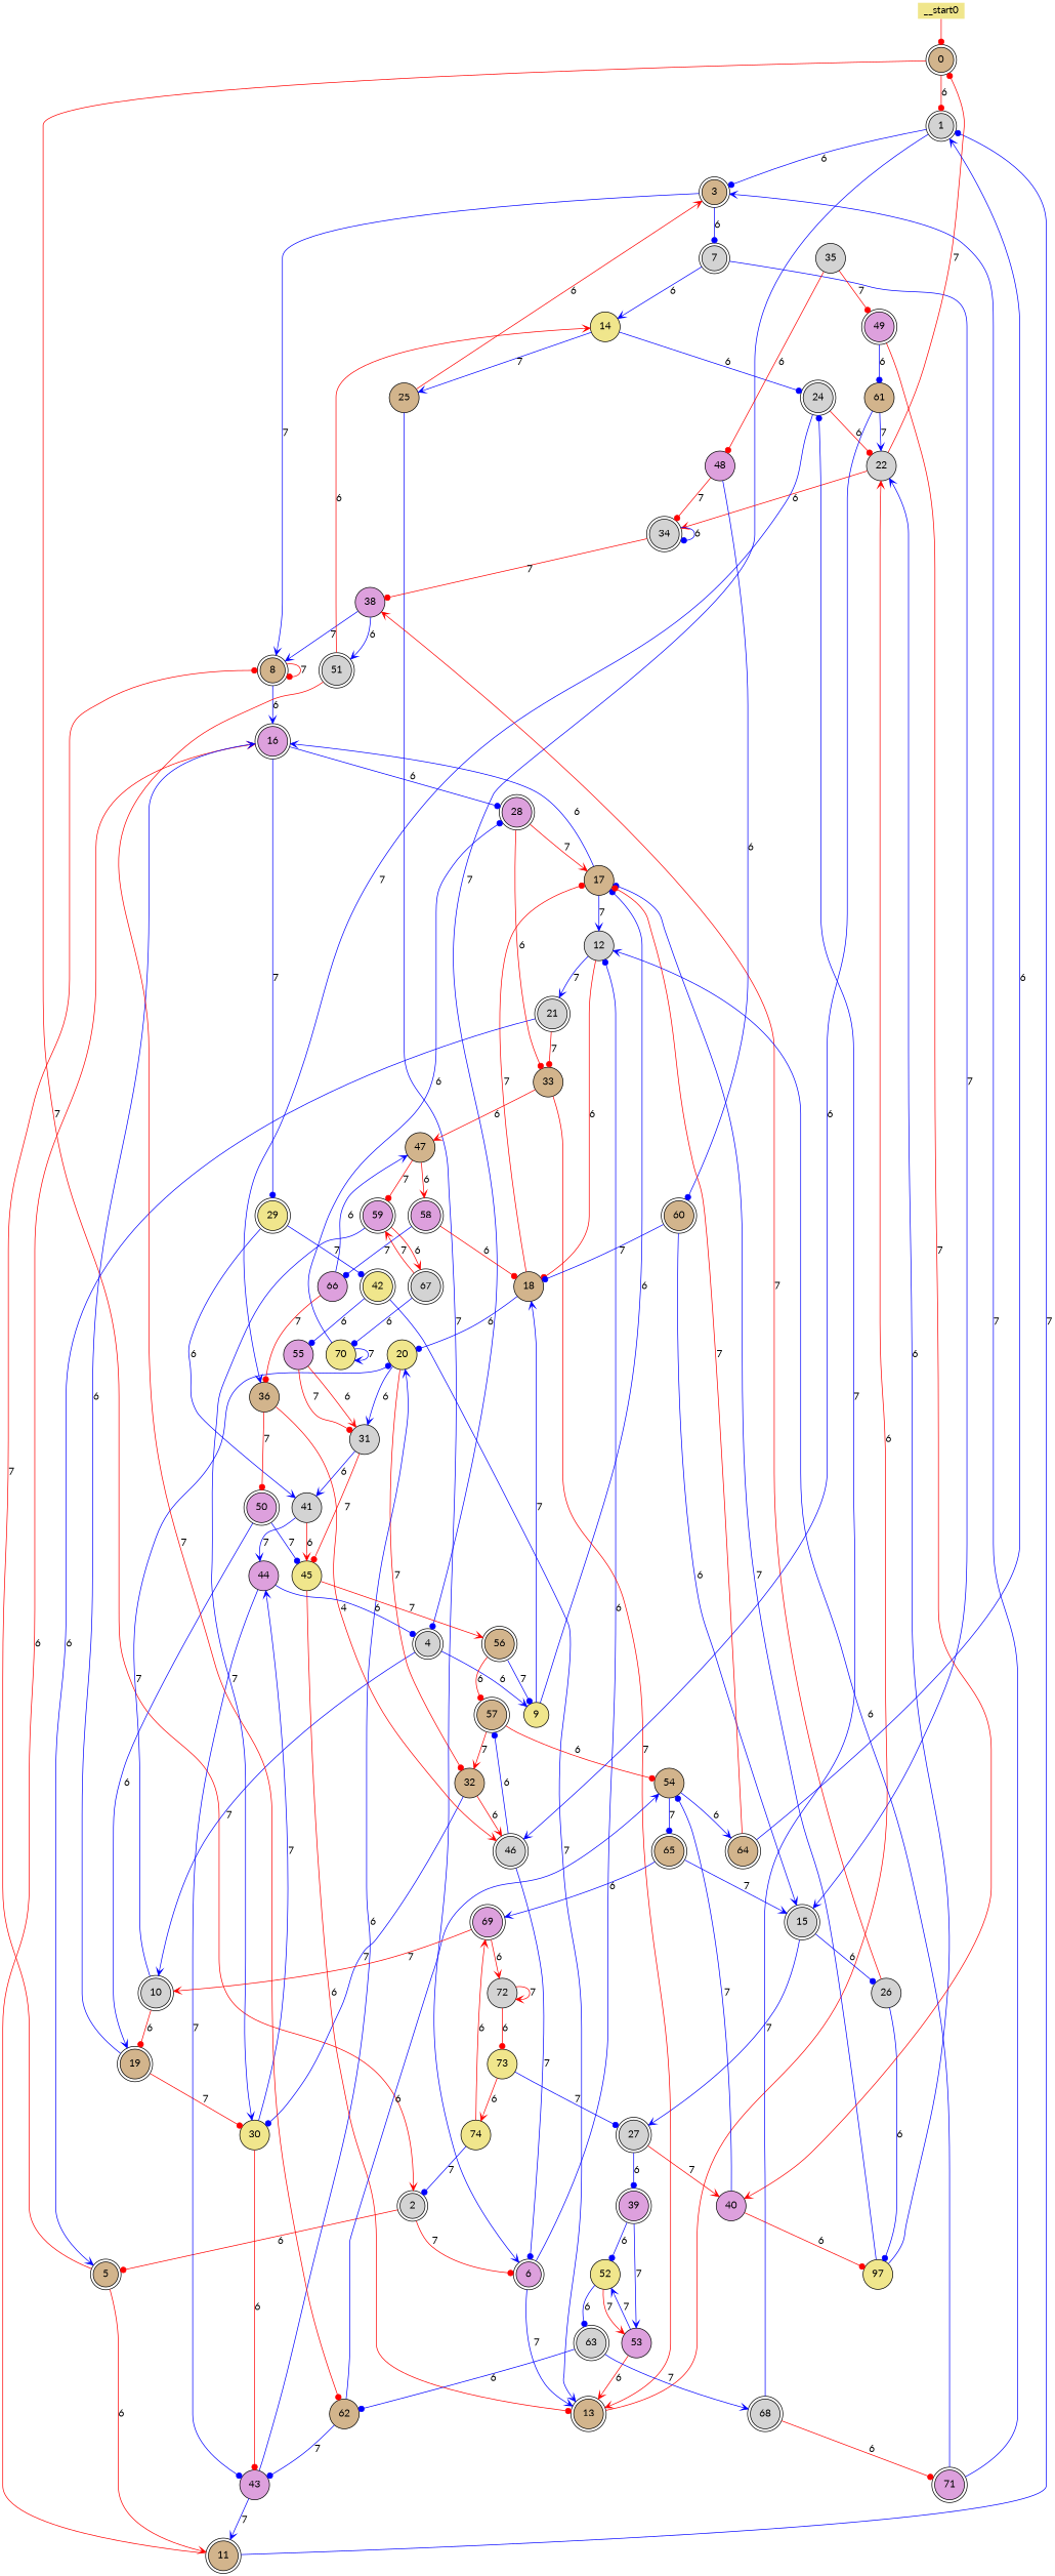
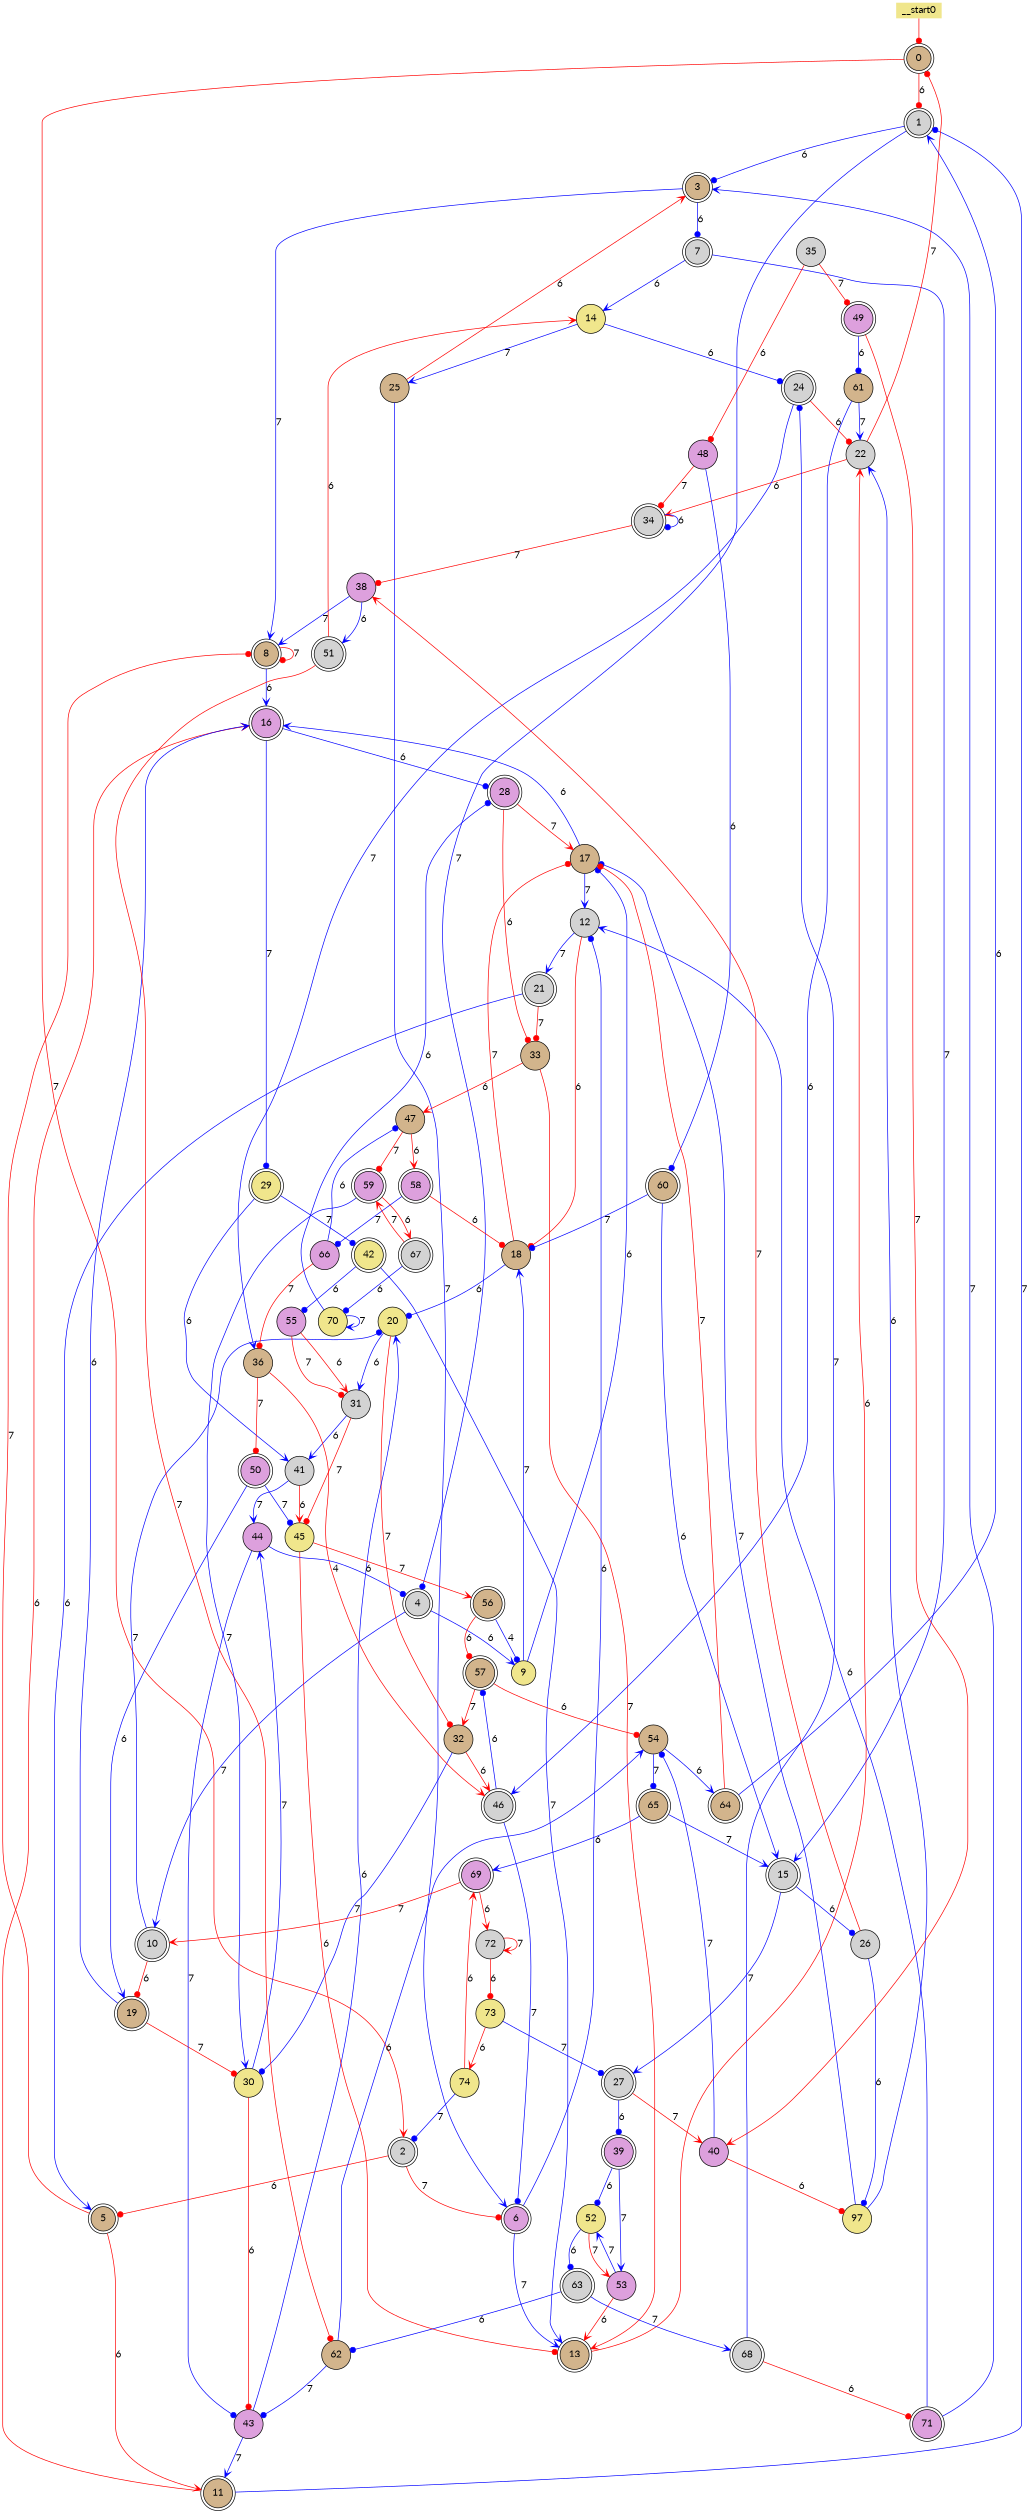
  digraph {
    fontname=Lato
    node [fillcolor=tan fontname=Lato shape=doublecircle style=filled]
    edge [arrowhead=dot color=blue fontname=Lato]
    n1 [label=0]
    n2 [fillcolor=lightgrey label=1]
    n3 [fillcolor=lightgrey label=2]
    n4 [label=3]
    n5 [fillcolor=lightgrey label=4]
    n6 [label=5]
    n7 [fillcolor=plum label=6]
    n8 [fillcolor=lightgrey label=7]
    n9 [label=8]
    n10 [fillcolor=khaki label=9 shape=circle]
    n11 [fillcolor=lightgrey label=10]
    n12 [label=11]
    n13 [fillcolor=lightgrey label=12 shape=circle]
    n14 [label=13]
    n15 [fillcolor=khaki label=14 shape=circle]
    n16 [fillcolor=lightgrey label=15]
    n17 [fillcolor=plum label=16]
    n18 [label=17 shape=circle]
    n19 [label=18 shape=circle]
    n20 [label=19]
    n21 [fillcolor=khaki label=20 shape=circle]
    n22 [fillcolor=lightgrey label=21]
    n23 [fillcolor=lightgrey label=22 shape=circle]
    n24 [fillcolor=lightgrey label=24]
    n25 [label=25 shape=circle]
    n26 [fillcolor=lightgrey label=26 shape=circle]
    n27 [fillcolor=lightgrey label=27]
    n28 [fillcolor=plum label=28]
    n29 [fillcolor=khaki label=29]
    n30 [fillcolor=khaki label=30 shape=circle]
    n31 [fillcolor=lightgrey label=31 shape=circle]
    n32 [label=32 shape=circle]
    n33 [label=33 shape=circle]
    n34 [fillcolor=lightgrey label=34]
    n35 [label=36 shape=circle]
    n36 [fillcolor=khaki label=97 shape=circle]
    n37 [fillcolor=plum label=38 shape=circle]
    n38 [fillcolor=plum label=39]
    n39 [fillcolor=plum label=40 shape=circle]
    n40 [fillcolor=lightgrey label=41 shape=circle]
    n41 [fillcolor=khaki label=42]
    n42 [fillcolor=plum label=43 shape=circle]
    n43 [fillcolor=plum label=44 shape=circle]
    n44 [fillcolor=khaki label=45 shape=circle]
    n45 [fillcolor=lightgrey label=46]
    n46 [label=47 shape=circle]
    n47 [fillcolor=lightgrey label=35 shape=circle]
    n48 [fillcolor=plum label=48 shape=circle]
    n49 [fillcolor=plum label=49]
    n50 [fillcolor=plum label=50]
    n51 [fillcolor=lightgrey label=51]
    n52 [fillcolor=khaki label=52 shape=circle]
    n53 [fillcolor=plum label=53 shape=circle]
    n54 [label=54 shape=circle]
    n55 [fillcolor=plum label=55 shape=circle]
    n56 [label=56]
    n57 [label=57]
    n58 [fillcolor=plum label=58]
    n59 [fillcolor=plum label=59]
    n60 [label=60]
    n61 [label=61 shape=circle]
    n62 [label=62 shape=circle]
    n63 [fillcolor=lightgrey label=63]
    n64 [label=64]
    n65 [label=65]
    n66 [fillcolor=plum label=66 shape=circle]
    n67 [fillcolor=lightgrey label=67]
    n68 [fillcolor=lightgrey label=68]
    n69 [fillcolor=plum label=69]
    n70 [fillcolor=khaki label=70 shape=circle]
    n71 [fillcolor=plum label=71]
    n72 [fillcolor=lightgrey label=72 shape=circle]
    n73 [fillcolor=khaki label=73 shape=circle]
    n74 [fillcolor=khaki label=74 shape=circle]
    __start0 [fillcolor=khaki height=0 shape=none width=0]
    n1 -> n2 [color=red label=6]
    n1 -> n3 [arrowhead=vee color=red label=7]
    n2 -> n4 [label=6]
    n2 -> n5 [label=7]
    n3 -> n6 [color=red label=6]
    n3 -> n7 [color=red label=7]
    n4 -> n8 [label=6]
    n4 -> n9 [arrowhead=vee label=7]
    n5 -> n10 [arrowhead=vee label=6]
    n5 -> n11 [arrowhead=vee label=7]
    n6 -> n9 [color=red label=7]
    n6 -> n12 [arrowhead=vee color=red label=6]
    n7 -> n13 [label=6]
    n7 -> n14 [arrowhead=vee label=7]
    n8 -> n15 [arrowhead=vee label=6]
    n8 -> n16 [arrowhead=vee label=7]
    n9 -> n9 [color=red label=7]
    n9 -> n17 [arrowhead=vee label=6]
    n10 -> n18 [label=6]
    n10 -> n19 [arrowhead=vee label=7]
    n11 -> n20 [color=red label=6]
    n11 -> n21 [label=7]
    n12 -> n2 [label=7]
    n12 -> n17 [arrowhead=vee color=red label=6]
    n13 -> n19 [color=red label=6]
    n13 -> n22 [arrowhead=vee label=7]
    n14 -> n23 [arrowhead=vee color=red label=6]
    n15 -> n24 [label=6]
    n15 -> n25 [arrowhead=vee label=7]
    n16 -> n26 [label=6]
    n16 -> n27 [arrowhead=vee label=7]
    n17 -> n28 [label=6]
    n17 -> n29 [label=7]
    n18 -> n13 [arrowhead=vee label=7]
    n18 -> n17 [arrowhead=vee label=6]
    n19 -> n18 [color=red label=7]
    n19 -> n21 [label=6]
    n20 -> n17 [arrowhead=vee label=6]
    n20 -> n30 [color=red label=7]
    n21 -> n31 [arrowhead=vee label=6]
    n21 -> n32 [color=red label=7]
    n22 -> n6 [arrowhead=vee label=6]
    n22 -> n33 [color=red label=7]
    n23 -> n1 [color=red label=7]
    n23 -> n34 [arrowhead=vee color=red label=6]
    n24 -> n23 [color=red label=6]
    n24 -> n35 [arrowhead=vee label=7]
    n25 -> n4 [arrowhead=vee color=red label=6]
    n25 -> n7 [arrowhead=vee label=7]
    n26 -> n36 [label=6]
    n26 -> n37 [arrowhead=vee color=red label=7]
    n27 -> n38 [label=6]
    n27 -> n39 [arrowhead=vee color=red label=7]
    n28 -> n18 [arrowhead=vee color=red label=7]
    n28 -> n33 [color=red label=6]
    n29 -> n40 [arrowhead=vee label=6]
    n29 -> n41 [label=7]
    n30 -> n42 [color=red label=6]
    n30 -> n43 [arrowhead=vee label=7]
    n31 -> n40 [arrowhead=vee label=6]
    n31 -> n44 [color=red label=7]
    n32 -> n30 [label=7]
    n32 -> n45 [arrowhead=vee color=red label=6]
    n33 -> n14 [arrowhead=vee color=red label=7]
    n33 -> n46 [arrowhead=vee color=red label=6]
    n34 -> n34 [label=6]
    n34 -> n37 [color=red label=7]
    n35 -> n45 [arrowhead=vee color=red label=4]
    n35 -> n50 [color=red label=7]
    n36 -> n18 [label=7]
    n36 -> n23 [arrowhead=vee label=6]
    n37 -> n9 [arrowhead=vee label=7]
    n37 -> n51 [arrowhead=vee label=6]
    n38 -> n52 [label=6]
    n38 -> n53 [arrowhead=vee label=7]
    n39 -> n36 [color=red label=6]
    n39 -> n54 [label=7]
    n40 -> n43 [arrowhead=vee label=7]
    n40 -> n44 [arrowhead=vee color=red label=6]
    n41 -> n14 [arrowhead=vee label=7]
    n41 -> n55 [label=6]
    n42 -> n12 [arrowhead=vee label=7]
    n42 -> n21 [arrowhead=vee label=6]
    n43 -> n5 [label=6]
    n43 -> n42 [label=7]
    n44 -> n14 [color=red label=6]
    n44 -> n56 [arrowhead=vee color=red label=7]
    n45 -> n7 [label=7]
    n45 -> n57 [label=6]
    n46 -> n58 [arrowhead=vee color=red label=6]
    n46 -> n59 [color=red label=7]
    n47 -> n48 [color=red label=6]
    n47 -> n49 [color=red label=7]
    n48 -> n34 [color=red label=7]
    n48 -> n60 [label=6]
    n49 -> n39 [arrowhead=vee color=red label=7]
    n49 -> n61 [label=6]
    n50 -> n20 [arrowhead=vee label=6]
    n50 -> n44 [label=7]
    n51 -> n15 [arrowhead=vee color=red label=6]
    n51 -> n62 [color=red label=7]
    n52 -> n53 [arrowhead=vee color=red label=7]
    n52 -> n63 [label=6]
    n53 -> n14 [arrowhead=vee color=red label=6]
    n53 -> n52 [arrowhead=vee label=7]
    n54 -> n64 [arrowhead=vee label=6]
    n54 -> n65 [label=7]
    n55 -> n31 [arrowhead=vee color=red label=6]
    n55 -> n31 [color=red label=7]
-   n56 -> n10 [label=7]
+   n56 -> n10 [label=4]
    n56 -> n57 [color=red label=6]
    n57 -> n32 [arrowhead=vee color=red label=7]
    n57 -> n54 [color=red label=6]
    n58 -> n19 [color=red label=6]
    n58 -> n66 [label=7]
    n59 -> n30 [arrowhead=vee label=7]
    n59 -> n67 [arrowhead=vee color=red label=6]
    n60 -> n16 [arrowhead=vee label=6]
    n60 -> n19 [label=7]
    n61 -> n23 [arrowhead=vee label=7]
    n61 -> n45 [arrowhead=vee label=6]
    n62 -> n42 [label=7]
    n62 -> n54 [arrowhead=vee label=6]
    n63 -> n62 [label=6]
    n63 -> n68 [arrowhead=vee label=7]
    n64 -> n2 [arrowhead=vee label=6]
    n64 -> n18 [color=red label=7]
    n65 -> n16 [arrowhead=vee label=7]
    n65 -> n69 [arrowhead=vee label=6]
    n66 -> n35 [color=red label=7]
-   n66 -> n46 [arrowhead=vee label=6]
+   n66 -> n46 [label=6]
    n67 -> n59 [arrowhead=vee color=red label=7]
    n67 -> n70 [label=6]
    n68 -> n24 [label=7]
    n68 -> n71 [color=red label=6]
    n69 -> n11 [arrowhead=vee color=red label=7]
    n69 -> n72 [arrowhead=vee color=red label=6]
    n70 -> n28 [label=6]
    n70 -> n70 [arrowhead=vee label=7]
    n71 -> n4 [arrowhead=vee label=7]
    n71 -> n13 [arrowhead=vee label=6]
    n72 -> n72 [arrowhead=vee color=red label=7]
    n72 -> n73 [color=red label=6]
    n73 -> n27 [label=7]
    n73 -> n74 [arrowhead=vee color=red label=6]
    n74 -> n3 [label=7]
    n74 -> n69 [arrowhead=vee color=red label=6]
    __start0 -> n1 [color=red]
  }
